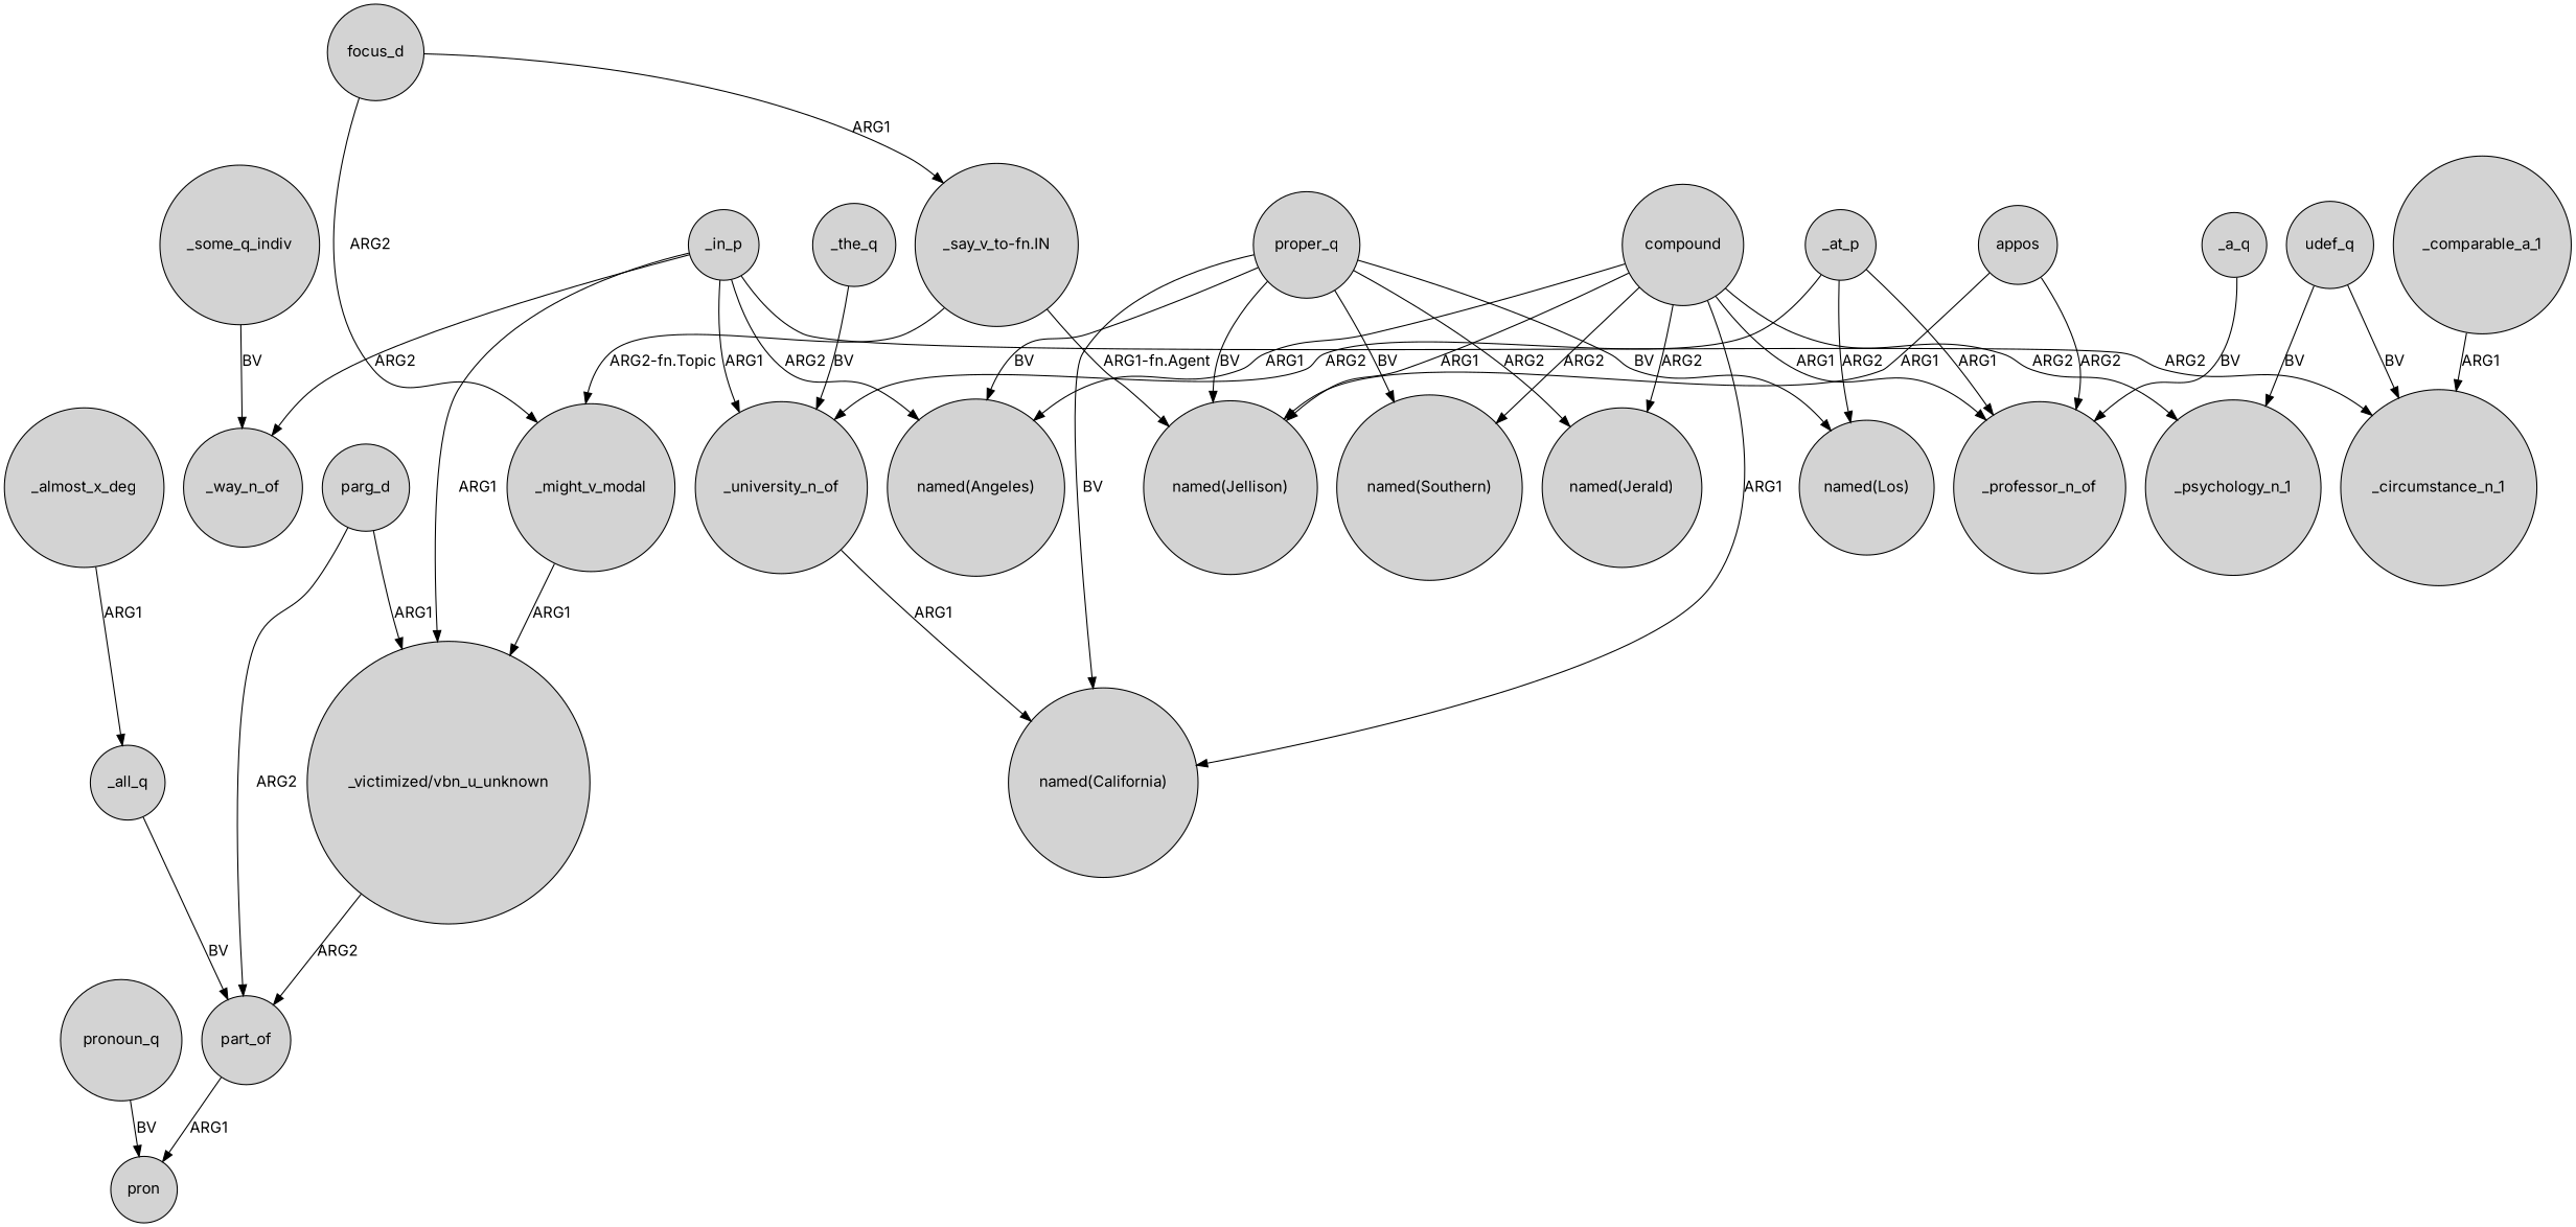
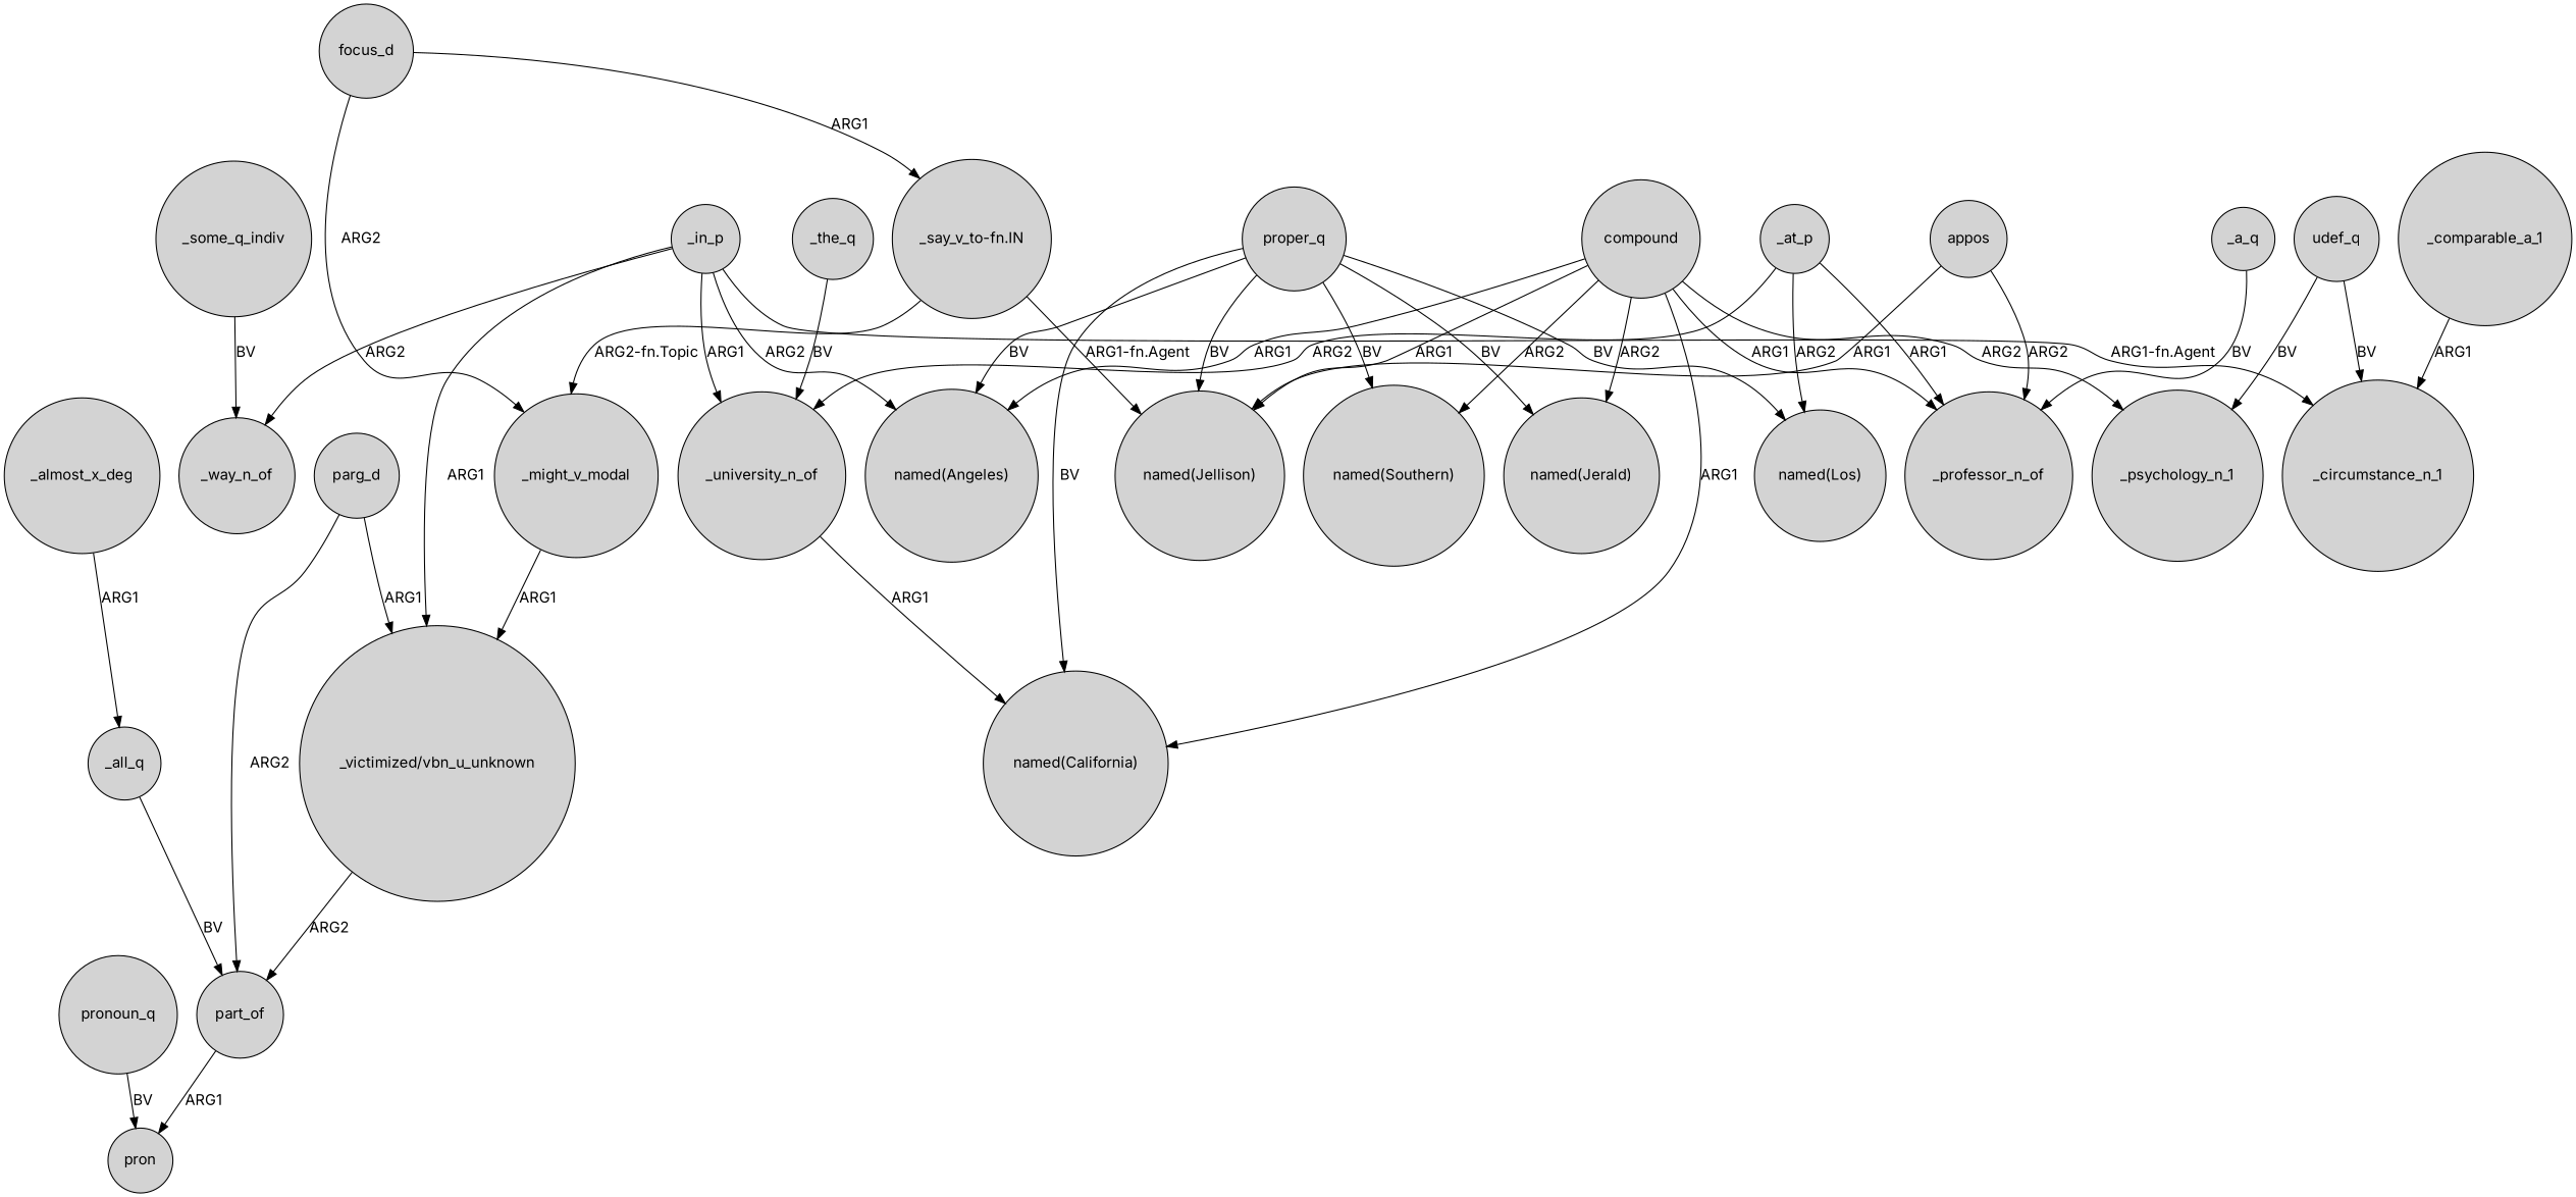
  digraph {
    fontname=Inter
    node [fontname=Inter shape=circle style=filled]
    edge [fontname=Inter]
    part_of
    pron
    _almost_x_deg
    _all_q
    _university_n_of
    "named(California)"
    _the_q
    compound
    "named(Southern)"
    _professor_n_of
    "named(Angeles)"
    "named(Jerald)"
    "named(Jellison)"
    _psychology_n_1
    proper_q
    "named(Los)"
    parg_d
    "_victimized/vbn_u_unknown"
    _in_p
    _way_n_of
    _circumstance_n_1
    _might_v_modal
    _some_q_indiv
    _at_p
    _a_q
    pronoun_q
    udef_q
    _comparable_a_1
    "_say_v_to-fn.IN"
    appos
    focus_d
    part_of -> pron [label=ARG1]
    _almost_x_deg -> _all_q [label=ARG1]
    _all_q -> part_of [label=BV]
    _university_n_of -> "named(California)" [label=ARG1]
    _the_q -> _university_n_of [label=BV]
    compound -> "named(California)" [label=ARG1]
    compound -> "named(Southern)" [label=ARG2]
    compound -> _professor_n_of [label=ARG1]
    compound -> "named(Angeles)" [label=ARG1]
    compound -> "named(Jerald)" [label=ARG2]
    compound -> "named(Jellison)" [label=ARG1]
    compound -> _psychology_n_1 [label=ARG2]
    proper_q -> "named(California)" [label=BV]
    proper_q -> "named(Southern)" [label=BV]
    proper_q -> "named(Angeles)" [label=BV]
-   proper_q -> "named(Jerald)" [label=ARG2]
+   proper_q -> "named(Jerald)" [label=BV]
    proper_q -> "named(Jellison)" [label=BV]
    proper_q -> "named(Los)" [label=BV]
    parg_d -> part_of [label=ARG2]
    parg_d -> "_victimized/vbn_u_unknown" [label=ARG1]
    "_victimized/vbn_u_unknown" -> part_of [label=ARG2]
    _in_p -> _university_n_of [label=ARG1]
    _in_p -> "named(Angeles)" [label=ARG2]
    _in_p -> "_victimized/vbn_u_unknown" [label=ARG1]
    _in_p -> _way_n_of [label=ARG2]
-   _in_p -> _circumstance_n_1 [label=ARG2]
+   _in_p -> _circumstance_n_1 [label="ARG1-fn.Agent"]
    _might_v_modal -> "_victimized/vbn_u_unknown" [label=ARG1]
    _some_q_indiv -> _way_n_of [label=BV]
    _at_p -> _university_n_of [label=ARG2]
    _at_p -> _professor_n_of [label=ARG1]
    _at_p -> "named(Los)" [label=ARG2]
    _a_q -> _professor_n_of [label=BV]
    pronoun_q -> pron [label=BV]
    udef_q -> _psychology_n_1 [label=BV]
    udef_q -> _circumstance_n_1 [label=BV]
    _comparable_a_1 -> _circumstance_n_1 [label=ARG1]
    "_say_v_to-fn.IN" -> "named(Jellison)" [label="ARG1-fn.Agent"]
    "_say_v_to-fn.IN" -> _might_v_modal [label="ARG2-fn.Topic"]
    appos -> _professor_n_of [label=ARG2]
    appos -> "named(Jellison)" [label=ARG1]
    focus_d -> _might_v_modal [label=ARG2]
    focus_d -> "_say_v_to-fn.IN" [label=ARG1]
  }
